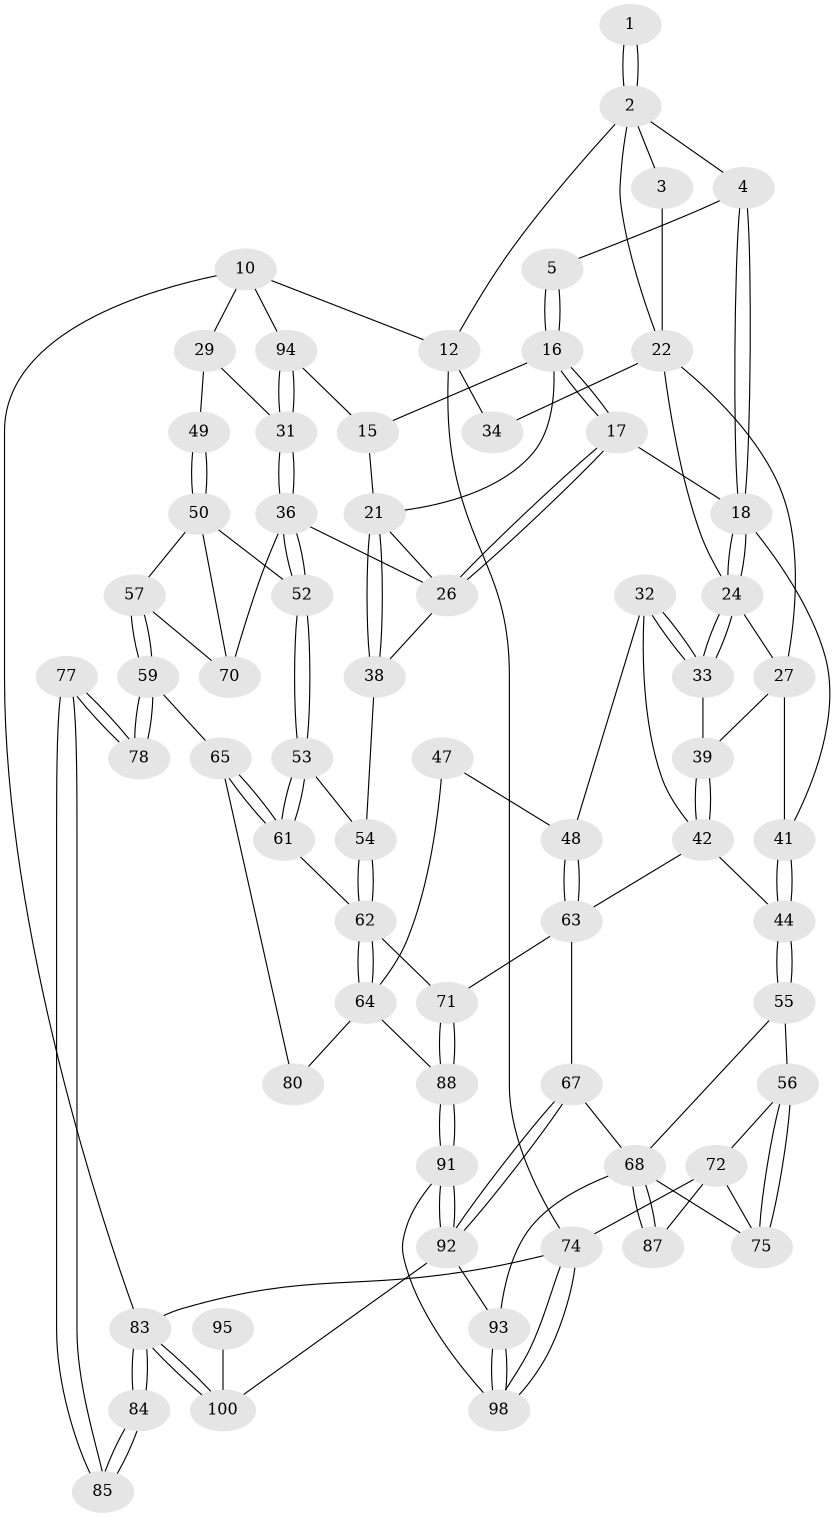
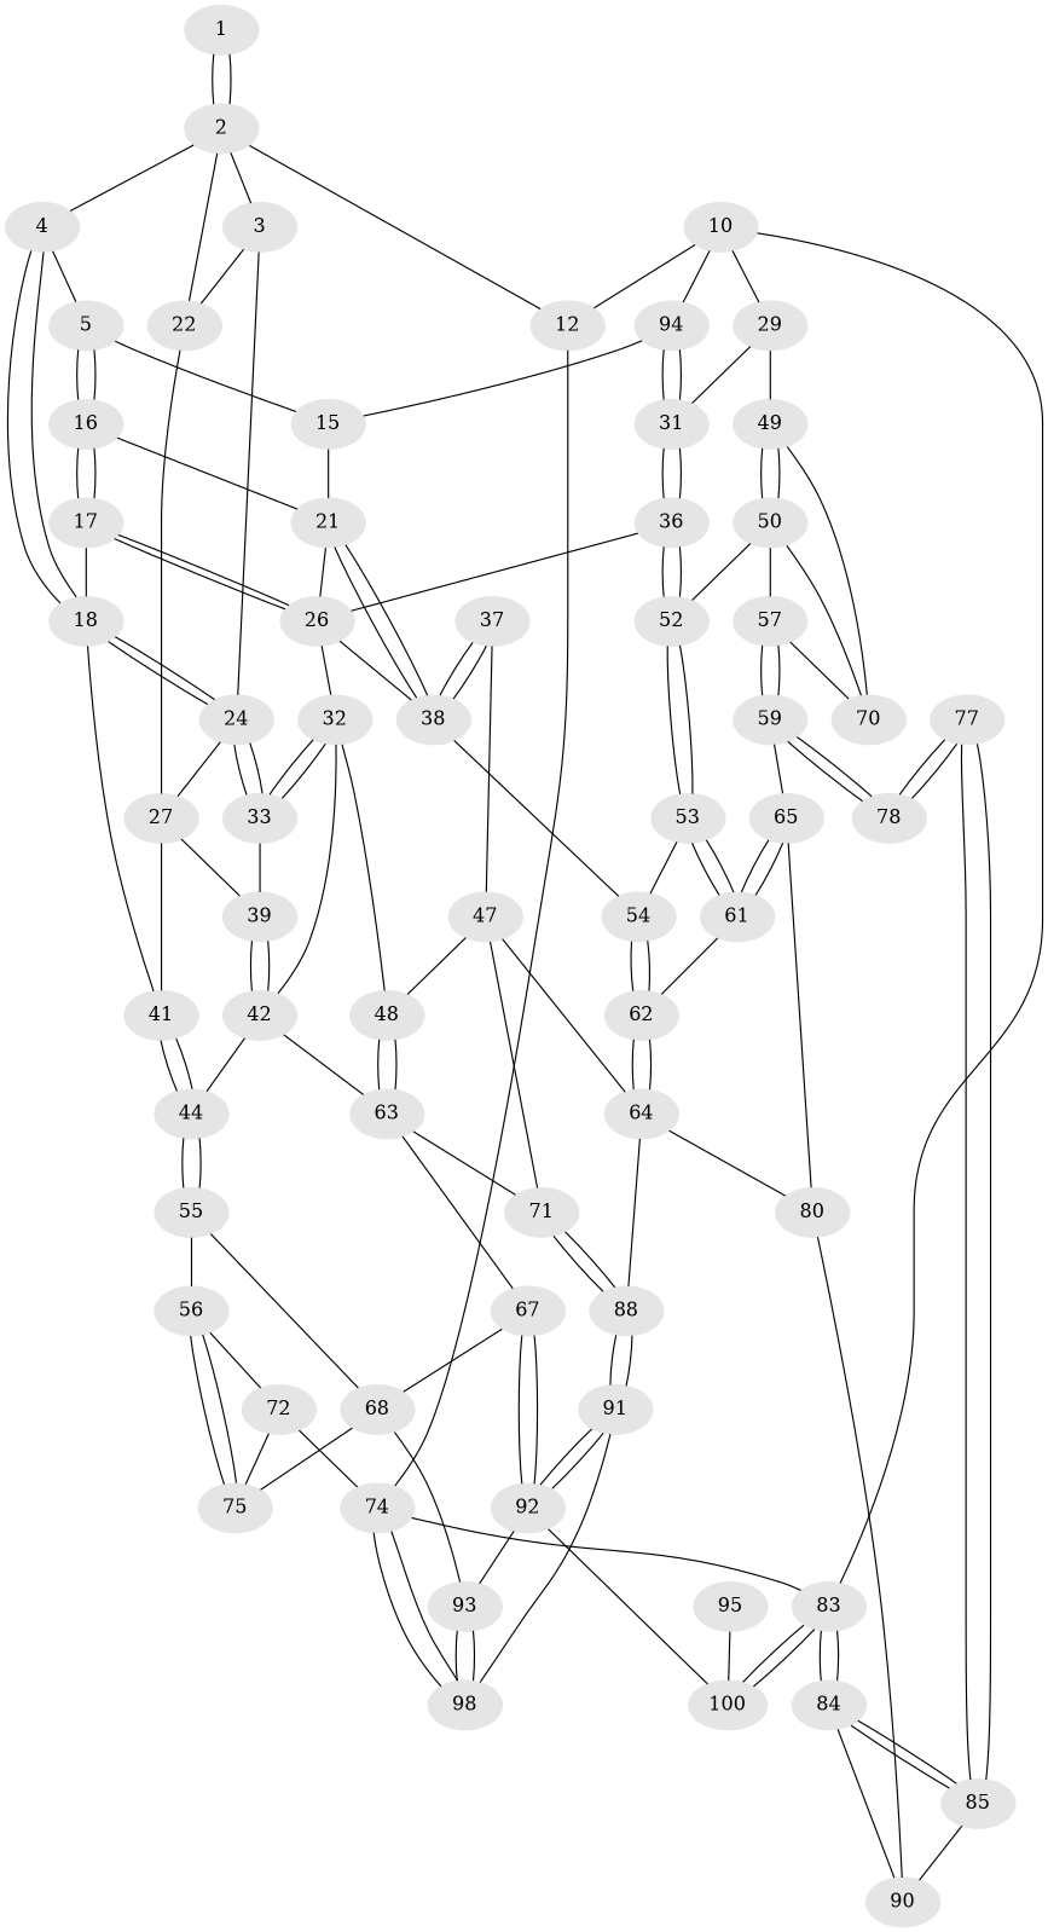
  graph {
    node [color=gray90 style=filled]
    1 [super="+8"]
    2 [super="+13"]
    3 [super="+23"]
    12 [super="+35"]
    22 [super="+28"]
    4
    10 [super="+11"]
    n8 [label=94]
    29
    83
    24 [super="+25"]
-   34
    74
    27 [super="+40"]
    5 [super="+6"]
    18
    33
    15 [super="+19"]
    16
    41
    n21 [label=21 super="+21"]
    17
    n23 [label=31]
    49
    84
    100
    56 [super="+57"]
    72 [super="+73"]
    75
    98
    36
    26 [super="+31"]
    38
    32 [super="+45"]
    54
    39
    42 [super="+43"]
    48
    44
    50 [super="+51"]
    70 [super="+76"]
    52
    63 [super="+66"]
+   37 [super="+46"]
    47 [super="+65"]
    53
    64 [super="+82"]
    71
    62
    55
    67
    68 [super="+69"]
    80 [super="+81"]
    88
    n55 [label=57]
    59
    61
-   87
    93
    n60 [label=65 super="+79"]
    78
+   90 [super="+94"]
    92
    91 [super="+97"]
    77
    85 [super="+89"]
    95 [super="+99"]
    1 -- 2
    1 -- 2
    2 -- 3
    2 -- 12
    2 -- 22
    2 -- 4
    3 -- 22
-   22 -- 24
-   12 -- 34
+   3 -- 24
    12 -- 74
-   22 -- 34
    22 -- 27
    4 -- 5
    4 -- 18
    4 -- 18
    10 -- 12
    10 -- n8
    10 -- 29
    10 -- 83
    n8 -- 15
    n8 -- n23
    n8 -- n23
    29 -- n23
    29 -- 49
    83 -- 84
    83 -- 84
    83 -- 100
    83 -- 100
    24 -- 27
    24 -- 33
    24 -- 33
    74 -- 83
    74 -- 98
    74 -- 98
    27 -- 41
    27 -- 39
-   16 -- 15
+   5 -- 15
    5 -- 16
    5 -- 16
    18 -- 24
    18 -- 24
    18 -- 41
    33 -- 39
    15 -- n21
    16 -- n21
    16 -- 17
    16 -- 17
    41 -- 44
    41 -- 44
    n21 -- 26
    n21 -- 38
    n21 -- 38
    17 -- 18
    17 -- 26
    17 -- 26
    n23 -- 36
    n23 -- 36
    49 -- 50
    49 -- 50
-   36 -- 70
+   49 -- 70
+   84 -- 90
    84 -- 85
    84 -- 85
    56 -- 72
    56 -- 75
    56 -- 75
    72 -- 74
    72 -- 75
-   72 -- 87
    36 -- 26
    36 -- 52
    36 -- 52
    26 -- 38
+   26 -- 32
    38 -- 54
    32 -- 33
    32 -- 33
    32 -- 42
    32 -- 48
    54 -- 62
    54 -- 62
    39 -- 42
    39 -- 42
    42 -- 44
    42 -- 63
    48 -- 63
    48 -- 63
    44 -- 55
    44 -- 55
    50 -- 70
    50 -- 52
    50 -- n55
    52 -- 53
    52 -- 53
    63 -- 71
    63 -- 67
+   37 -- 38
+   37 -- 38
+   37 -- 47
    47 -- 48
    47 -- 64
-   62 -- 71
+   47 -- 71
    53 -- 54
    53 -- 61
    53 -- 61
    64 -- 80
    64 -- 88
    71 -- 88
    71 -- 88
    62 -- 64
    62 -- 64
    55 -- 56
    55 -- 68
    67 -- 68
    67 -- 92
    67 -- 92
    68 -- 75
-   68 -- 87
-   68 -- 87
    68 -- 93
+   80 -- 90
    88 -- 91
    88 -- 91
    n55 -- 70
    n55 -- 59
    n55 -- 59
    59 -- n60
    59 -- 78
    59 -- 78
    61 -- 62
    93 -- 98
    93 -- 98
    n60 -- 80
    n60 -- 61
    n60 -- 61
    92 -- 100
    92 -- 93
    91 -- 98
    91 -- 92
    91 -- 92
    77 -- 78
    77 -- 78
    77 -- 85
    77 -- 85
+   85 -- 90
    95 -- 100
  }
